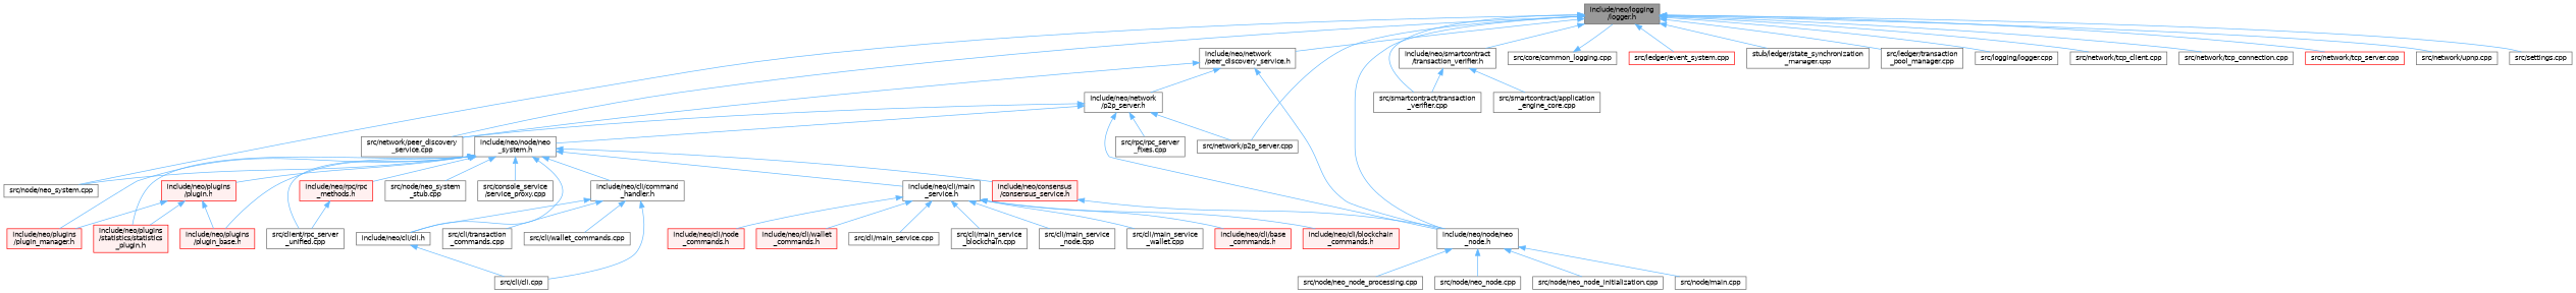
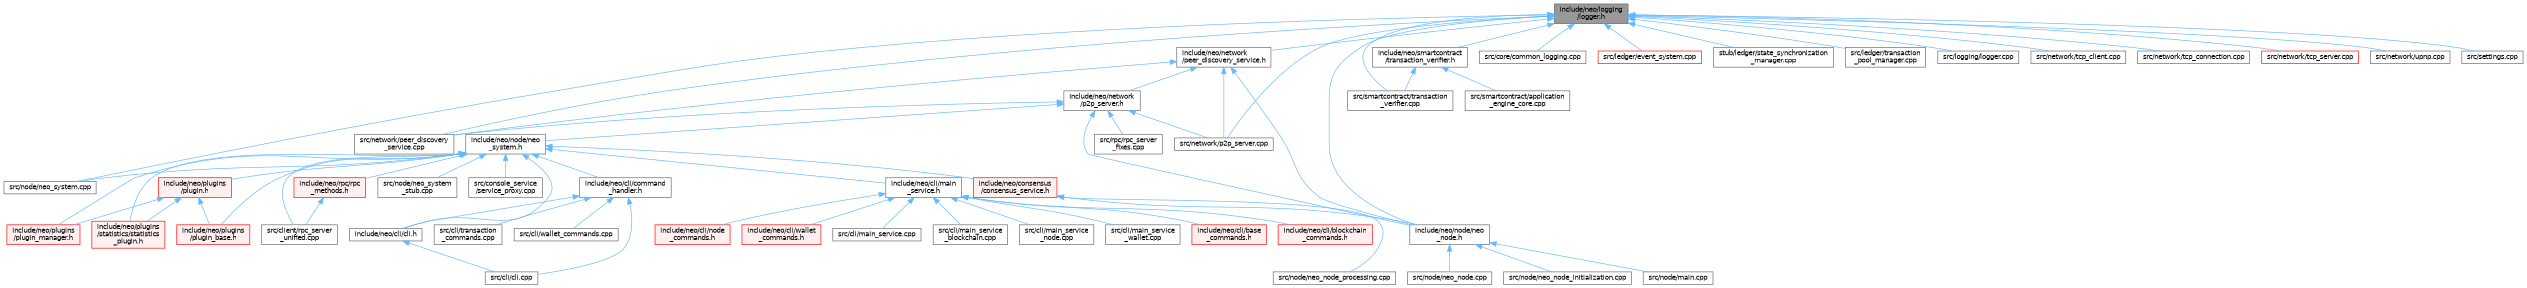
  digraph {
    node [color=grey40 fillcolor=white fontname=Helvetica fontsize=10 shape=box style=filled]
    edge [color=steelblue1 dir=back fontname=Helvetica fontsize=10 labelfontname=Helvetica labelfontsize=10 style=solid]
    n1 [color=gray40 fillcolor=grey60 fontcolor=black height=0.2 label="include/neo/logging\l/logger.h" width=0.4]
    n2 [height=0.2 label="include/neo/network\l/peer_discovery_service.h" width=0.4]
    n3 [height=0.2 label="include/neo/node/neo\l_node.h" width=0.4]
    n4 [height=0.2 label="src/node/neo_system.cpp" width=0.4]
    n5 [height=0.2 label="src/network/p2p_server.cpp" width=0.4]
    n6 [height=0.2 label="src/network/peer_discovery\l_service.cpp" width=0.4]
    n7 [height=0.2 label="include/neo/smartcontract\l/transaction_verifier.h" width=0.4]
    n8 [height=0.2 label="src/smartcontract/transaction\l_verifier.cpp" width=0.4]
    n9 [height=0.2 label="src/core/common_logging.cpp" width=0.4]
    n10 [color=red height=0.2 label="src/ledger/event_system.cpp" width=0.4]
    n11 [height=0.2 label="stub/ledger/state_synchronization\l_manager.cpp" width=0.4]
    n12 [height=0.2 label="src/ledger/transaction\l_pool_manager.cpp" width=0.4]
    n13 [height=0.2 label="src/logging/logger.cpp" width=0.4]
    n14 [height=0.2 label="src/network/tcp_client.cpp" width=0.4]
    n15 [height=0.2 label="src/network/tcp_connection.cpp" width=0.4]
    n16 [color=red height=0.2 label="src/network/tcp_server.cpp" width=0.4]
    n17 [height=0.2 label="src/network/upnp.cpp" width=0.4]
    n18 [height=0.2 label="src/settings.cpp" width=0.4]
    n19 [height=0.2 label="include/neo/network\l/p2p_server.h" width=0.4]
    n20 [height=0.2 label="src/node/main.cpp" width=0.4]
    n21 [height=0.2 label="src/node/neo_node.cpp" width=0.4]
    n22 [height=0.2 label="src/node/neo_node_initialization.cpp" width=0.4]
    n23 [height=0.2 label="src/node/neo_node_processing.cpp" width=0.4]
    n24 [height=0.2 label="src/console_service\l/service_proxy.cpp" width=0.4]
    n25 [height=0.2 label="src/smartcontract/application\l_engine_core.cpp" width=0.4]
    n26 [height=0.2 label="include/neo/node/neo\l_system.h" width=0.4]
    n27 [height=0.2 label="src/rpc/rpc_server\l_fixes.cpp" width=0.4]
    n28 [height=0.2 label="include/neo/cli/cli.h" width=0.4]
    n29 [height=0.2 label="include/neo/cli/command\l_handler.h" width=0.4]
    n30 [height=0.2 label="include/neo/cli/main\l_service.h" width=0.4]
    n31 [color=red fillcolor="#FFF0F0" height=0.2 label="include/neo/consensus\l/consensus_service.h" width=0.4]
    n32 [color=red fillcolor="#FFF0F0" height=0.2 label="include/neo/plugins\l/plugin.h" width=0.4]
    n33 [color=red fillcolor="#FFF0F0" height=0.2 label="include/neo/plugins\l/plugin_base.h" width=0.4]
    n34 [color=red fillcolor="#FFF0F0" height=0.2 label="include/neo/plugins\l/plugin_manager.h" width=0.4]
    n35 [color=red fillcolor="#FFF0F0" height=0.2 label="include/neo/plugins\l/statistics/statistics\l_plugin.h" width=0.4]
    n36 [color=red fillcolor="#FFF0F0" height=0.2 label="include/neo/rpc/rpc\l_methods.h" width=0.4]
    n37 [height=0.2 label="src/client/rpc_server\l_unified.cpp" width=0.4]
    n38 [height=0.2 label="src/node/neo_system\l_stub.cpp" width=0.4]
    n39 [height=0.2 label="src/cli/cli.cpp" width=0.4]
    n40 [height=0.2 label="src/cli/transaction\l_commands.cpp" width=0.4]
    n41 [height=0.2 label="src/cli/wallet_commands.cpp" width=0.4]
    n42 [color=red fillcolor="#FFF0F0" height=0.2 label="include/neo/cli/base\l_commands.h" width=0.4]
    n43 [color=red fillcolor="#FFF0F0" height=0.2 label="include/neo/cli/blockchain\l_commands.h" width=0.4]
    n44 [color=red fillcolor="#FFF0F0" height=0.2 label="include/neo/cli/node\l_commands.h" width=0.4]
    n45 [color=red fillcolor="#FFF0F0" height=0.2 label="include/neo/cli/wallet\l_commands.h" width=0.4]
    n46 [height=0.2 label="src/cli/main_service.cpp" width=0.4]
    n47 [height=0.2 label="src/cli/main_service\l_blockchain.cpp" width=0.4]
    n48 [height=0.2 label="src/cli/main_service\l_node.cpp" width=0.4]
    n49 [height=0.2 label="src/cli/main_service\l_wallet.cpp" width=0.4]
    n1 -> n2
    n1 -> n3
    n1 -> n4
    n1 -> n5
    n1 -> n6
    n1 -> n7
    n1 -> n8
-   n9 -> n1
+   n1 -> n9
    n1 -> n10
    n1 -> n11
    n1 -> n12
    n1 -> n13
    n1 -> n14
    n1 -> n15
    n1 -> n16
    n1 -> n17
    n1 -> n18
    n2 -> n3
+   n2 -> n5
    n2 -> n6
    n2 -> n19
    n3 -> n20
    n3 -> n21
    n3 -> n22
-   n3 -> n23
+   n31 -> n23
    n7 -> n8
    n7 -> n25
    n19 -> n3
    n19 -> n5
    n19 -> n6
    n19 -> n26
    n19 -> n27
    n26 -> n4
    n26 -> n24
    n26 -> n28
    n26 -> n29
    n26 -> n30
    n26 -> n31
    n26 -> n32
    n26 -> n33
    n26 -> n34
    n26 -> n35
    n26 -> n36
    n26 -> n37
    n26 -> n38
    n28 -> n39
    n29 -> n28
    n29 -> n39
    n29 -> n40
    n29 -> n41
    n30 -> n42
    n30 -> n43
    n30 -> n44
    n30 -> n45
    n30 -> n46
    n30 -> n47
    n30 -> n48
    n30 -> n49
    n31 -> n3
    n32 -> n33
    n32 -> n34
    n32 -> n35
    n36 -> n37
  }
